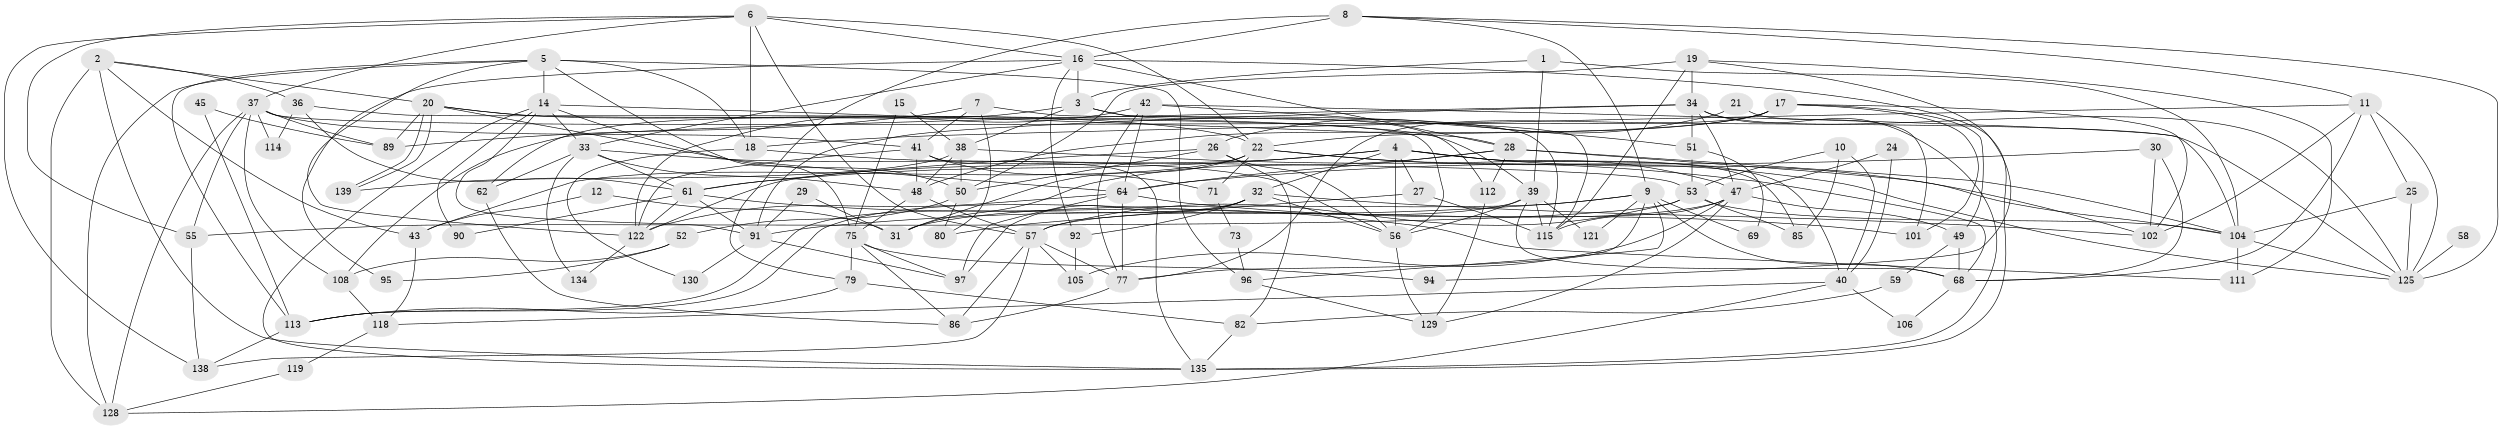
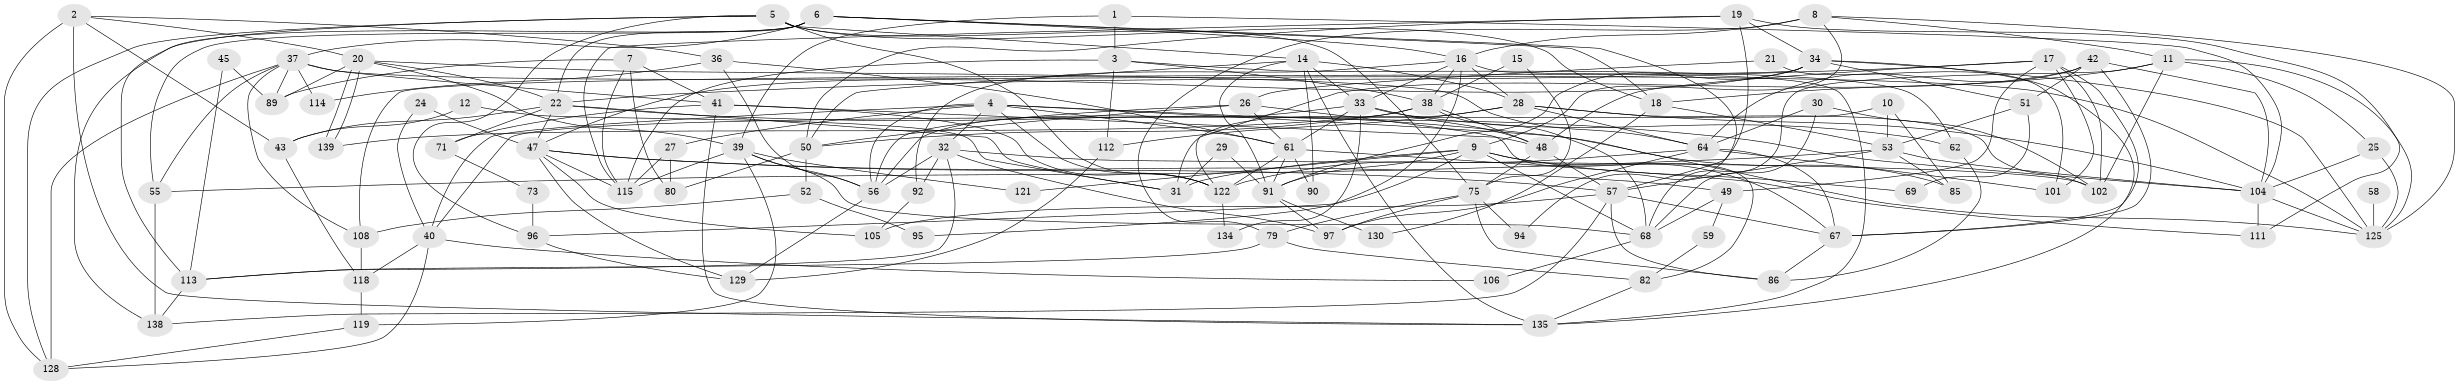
  graph {
    node [color=gray90 style=filled]
    1
    3
    39 [super="+120"]
    104 [super="+126"]
    38 [super="+131"]
    62
    112
    115 [super="+141"]
    56 [super="+65"]
    113
    68 [super="+110"]
    121
    125 [super="+142"]
    111
    20 [super="+70"]
    89
    22 [super="+132"]
    64 [super="+66"]
    139
    2
    43
    128 [super="+140"]
    135 [super="+143"]
    36
    118
    61 [super="+137"]
    122 [super="+123"]
    91 [super="+136"]
    90
    50 [super="+109"]
    48 [super="+116"]
    86 [super="+88"]
    129
    4 [super="+72"]
    27
    32 [super="+77"]
    40 [super="+127"]
    85
    80
    102 [super="+117"]
    92
    97
    106
    134
    5 [super="+35"]
    14 [super="+74"]
    18
    75 [super="+78"]
    96
    28 [super="+81"]
    33 [super="+63"]
    53 [super="+103"]
    130
    79
    94
    138
    6 [super="+44"]
    16 [super="+107"]
    37 [super="+98"]
    55
    57 [super="+93"]
    95
    41 [super="+99"]
    108
    114
-   67 [super="+100" label=77]
+   67 [super="+100"]
    105
    7 [super="+13"]
    71
    8 [super="+124"]
    9 [super="+84"]
    11 [super="+23"]
    31 [super="+46"]
    69
    25
    82
    10
    12
    52
    15
    17 [super="+60"]
    49
    101
    47 [super="+133"]
    59
    34 [super="+54"]
    51 [super="+87"]
    19
    21
    26
    73
    24
    29
    30
    119
    42
    45
    58
    1 -- 3
    1 -- 39
    1 -- 104
    3 -- 38 [weight=2]
    3 -- 62
    3 -- 112
    3 -- 115
    39 -- 115
    39 -- 56
-   39 -- 113
+   39 -- 119
    39 -- 68
    39 -- 121
    104 -- 125
    104 -- 111
    38 -- 68
    38 -- 139
    38 -- 50
    38 -- 48
    62 -- 86
    112 -- 129
    56 -- 129
    113 -- 138
    68 -- 106
    20 -- 39
    20 -- 89
    20 -- 22
    20 -- 64
    20 -- 139
    20 -- 139
    22 -- 125
    22 -- 43
    22 -- 71
    22 -- 31
    22 -- 47
    64 -- 122
    64 -- 97
    64 -- 67
    64 -- 101
    2 -- 20
    2 -- 43
    2 -- 128
    2 -- 135
    2 -- 36
    43 -- 118
    36 -- 56
    36 -- 61
    36 -- 114
    118 -- 119
    61 -- 111
    61 -- 122
    61 -- 91
    61 -- 90
    122 -- 134
    91 -- 97
    91 -- 130
    50 -- 80
    50 -- 52
    48 -- 75
    48 -- 57
    4 -- 104
    4 -- 56
    4 -- 61
    4 -- 122
    4 -- 27
    4 -- 32
    4 -- 40
    4 -- 85
    27 -- 115
    27 -- 80
    32 -- 56
    32 -- 113
    32 -- 102
    32 -- 92
    32 -- 97
    40 -- 128
    40 -- 118
    40 -- 106
    92 -- 105
    5 -- 113
    5 -- 128
    5 -- 122
    5 -- 14
    5 -- 18
    5 -- 75
    5 -- 96
    14 -- 135
    14 -- 91
    14 -- 90
    14 -- 50
    14 -- 28
    14 -- 33
    18 -- 53
    18 -- 130
    75 -- 86
    75 -- 97
    75 -- 79
    75 -- 94
    96 -- 129
    28 -- 104
    28 -- 112
    28 -- 64
    28 -- 102
    28 -- 31
    33 -- 62
    33 -- 56
    33 -- 61
    33 -- 48
    33 -- 134
    53 -- 104
    53 -- 85
    53 -- 55
    53 -- 57
    79 -- 113
    79 -- 82
    6 -- 22
    6 -- 18
    6 -- 138
    6 -- 16
    6 -- 37
    6 -- 55
    6 -- 57
-   16 -- 3
+   16 -- 38
    16 -- 135
    16 -- 92
    16 -- 28
    16 -- 33
    16 -- 95
    37 -- 125
    37 -- 89
    37 -- 128
    37 -- 55
    37 -- 41
    37 -- 108
    37 -- 114
    55 -- 138
    57 -- 86
    57 -- 138
    57 -- 67
    57 -- 105
    41 -- 135
    41 -- 122
    41 -- 48
    41 -- 71
    108 -- 118
    67 -- 86
    7 -- 115
    7 -- 89
    7 -- 80
    7 -- 41
    71 -- 73
    8 -- 125
    8 -- 79
    8 -- 16 [weight=2]
    8 -- 9
    8 -- 11
    9 -- 68
    9 -- 121
    9 -- 91
    9 -- 96
    9 -- 67
    9 -- 31
    9 -- 69
    11 -- 68
    11 -- 125
    11 -- 102
    11 -- 18
    11 -- 25
    25 -- 104
    25 -- 125
    82 -- 135
    10 -- 40
    10 -- 85
    10 -- 53
    12 -- 43
    12 -- 31
    52 -- 95
    52 -- 108
    15 -- 38
    15 -- 75
    17 -- 22
    17 -- 48
    17 -- 102
    17 -- 67 [weight=2]
    17 -- 49
    17 -- 101
    49 -- 68
    49 -- 59
    47 -- 115
    47 -- 129
    47 -- 57
    47 -- 105
    47 -- 49
    59 -- 82
    34 -- 125
    34 -- 135
    34 -- 91
    34 -- 108
    34 -- 47
    34 -- 51
    51 -- 53
    51 -- 69
    19 -- 115
    19 -- 111
    19 -- 50
    19 -- 94
    19 -- 34
    21 -- 101
    21 -- 26
    26 -- 56
    26 -- 61
    26 -- 50
    26 -- 82
    73 -- 96
    24 -- 40
    24 -- 47
    29 -- 91
    29 -- 31
    30 -- 68
    30 -- 64
    30 -- 102
    119 -- 128
    42 -- 104
    42 -- 64
    42 -- 122
    42 -- 67
    42 -- 51
    45 -- 113
    45 -- 89
    58 -- 125 [weight=2]
  }
